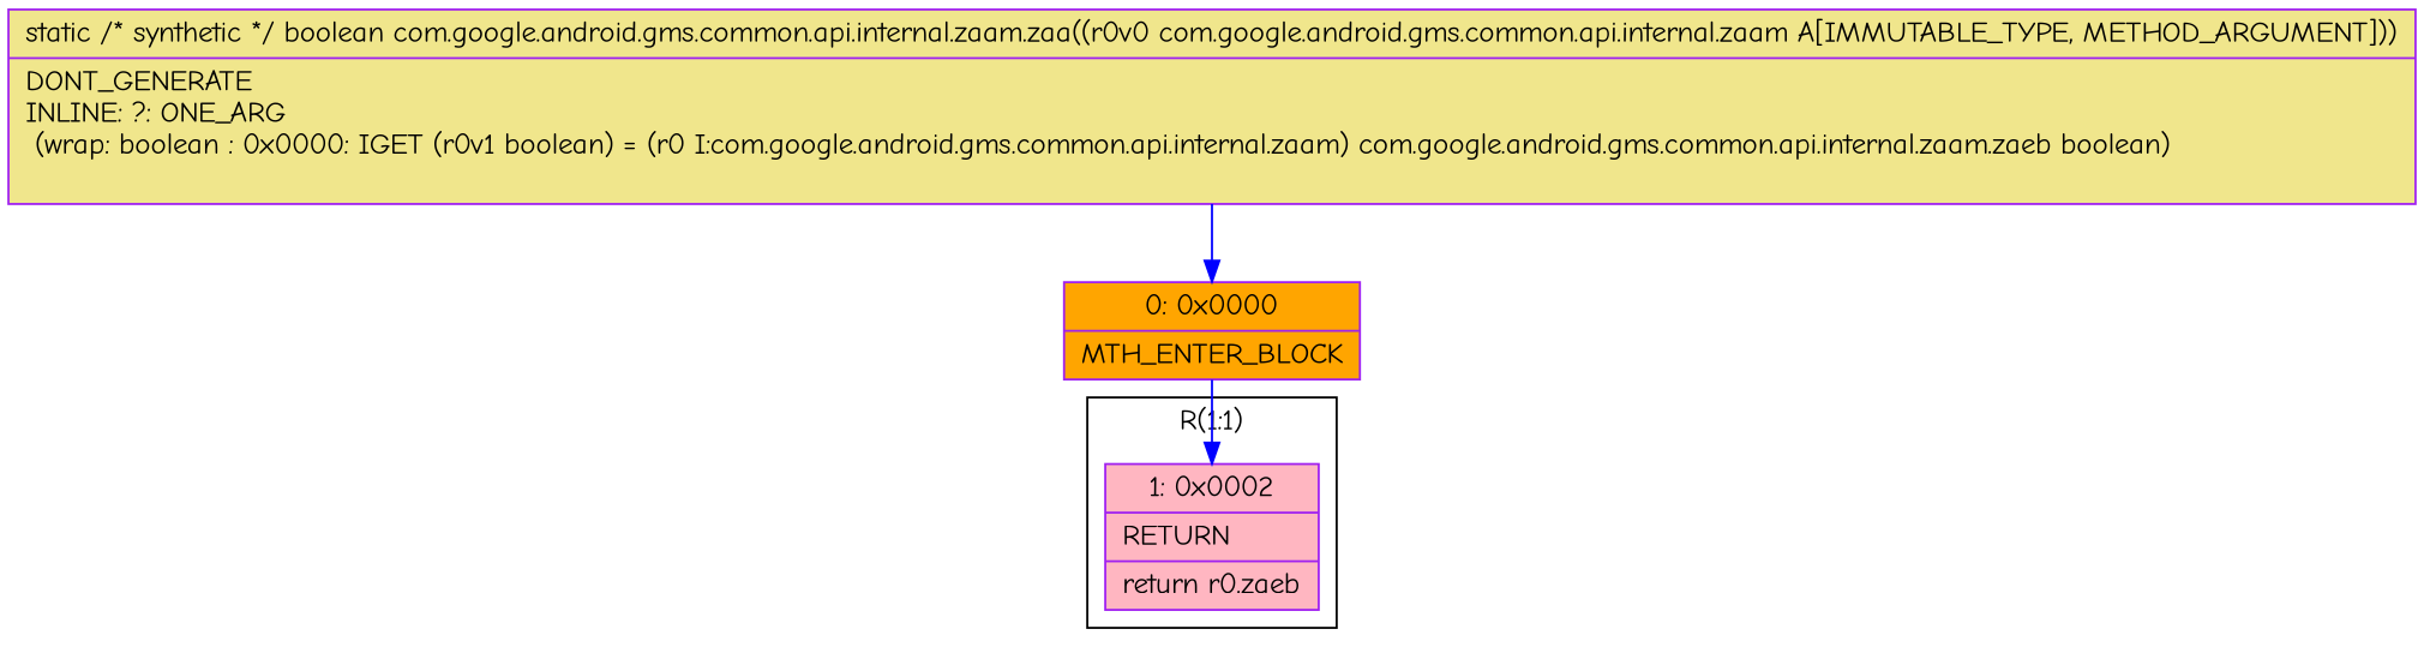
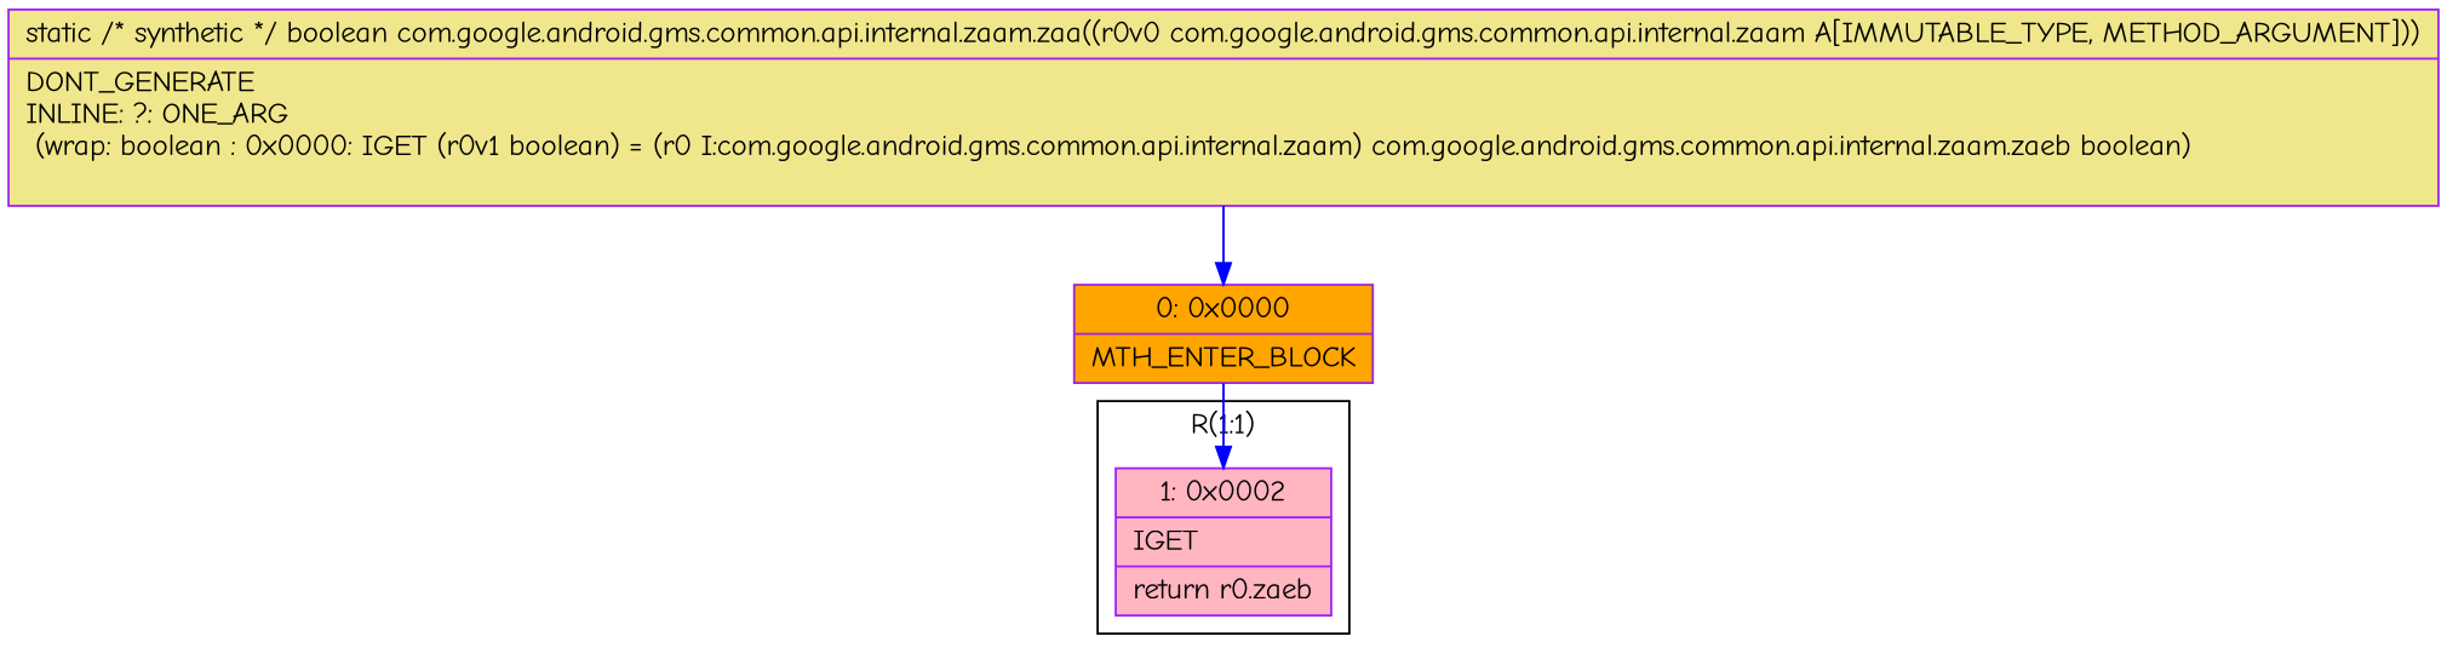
  digraph {
    fontname="Comic Neue"
    node [color=purple shape=record style=filled fontname="Comic Neue"]
    edge [color=blue fontname="Comic Neue"]
-   n1 [label="{1\:\ 0x0002|RETURN\l|return r0.zaeb\l}" fillcolor=lightpink]
+   n1 [label="{1\:\ 0x0002|IGET\l|return r0.zaeb\l}" fillcolor=lightpink]
    n2 [label="{0\:\ 0x0000|MTH_ENTER_BLOCK\l}" fillcolor=orange]
    n3 [label="{static \/* synthetic *\/ boolean com.google.android.gms.common.api.internal.zaam.zaa((r0v0 com.google.android.gms.common.api.internal.zaam A[IMMUTABLE_TYPE, METHOD_ARGUMENT]))  | DONT_GENERATE\lINLINE: ?: ONE_ARG  \l  (wrap: boolean : 0x0000: IGET  (r0v1 boolean) = (r0 I:com.google.android.gms.common.api.internal.zaam) com.google.android.gms.common.api.internal.zaam.zaeb boolean)\l\l}" fillcolor=khaki]
    subgraph cluster_1 {
      label="R(1:1)"
      n1
    }
    n2 -> n1
    n3 -> n2
  }
